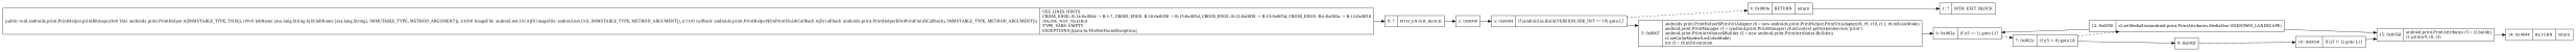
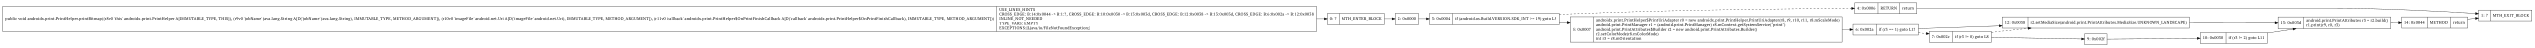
  digraph {
    fontname="PT Serif"
    rankdir=LR
    node [fontname="PT Serif" shape=record]
    edge [fontname="PT Serif"]
    n1 [label="{0\:\ ?|MTH_ENTER_BLOCK\l}"]
    n2 [label="{2\:\ 0x0000}"]
    n3 [label="{3\:\ 0x0004|if (android.os.Build.VERSION.SDK_INT \>= 19) goto L5\l}"]
    n4 [label="{4\:\ 0x0006|RETURN\l|return\l}"]
    n5 [label="{5\:\ 0x0007|androidx.print.PrintHelper$PrintUriAdapter r0 = new androidx.print.PrintHelper.PrintUriAdapter(r8, r9, r10, r11, r8.mScaleMode)\landroid.print.PrintManager r1 = (android.print.PrintManager) r8.mContext.getSystemService(\"print\")\landroid.print.PrintAttributes$Builder r2 = new android.print.PrintAttributes.Builder()\lr2.setColorMode(r8.mColorMode)\lint r3 = r8.mOrientation\l}"]
    n6 [label="{1\:\ ?|MTH_EXIT_BLOCK\l}"]
    n7 [label="{6\:\ 0x002a|if (r3 == 1) goto L13\l}"]
    n8 [label="{7\:\ 0x002c|if (r3 != 0) goto L8\l}"]
    n9 [label="{12\:\ 0x0038|r2.setMediaSize(android.print.PrintAttributes.MediaSize.UNKNOWN_LANDSCAPE)\l}"]
    n10 [label="{9\:\ 0x002f}"]
    n11 [label="{13\:\ 0x003d|android.print.PrintAttributes r3 = r2.build()\lr1.print(r9, r0, r3)\l}"]
    n12 [label="{10\:\ 0x0030|if (r3 != 2) goto L11\l}"]
-   n13 [label="{14\:\ 0x0044|RETURN\l|return\l}"]
+   n13 [label="{14\:\ 0x0044|METHOD\l|return\l}"]
    n14 [label="{public void androidx.print.PrintHelper.printBitmap((r8v0 'this' androidx.print.PrintHelper A[IMMUTABLE_TYPE, THIS]), (r9v0 'jobName' java.lang.String A[D('jobName' java.lang.String), IMMUTABLE_TYPE, METHOD_ARGUMENT]), (r10v0 'imageFile' android.net.Uri A[D('imageFile' android.net.Uri), IMMUTABLE_TYPE, METHOD_ARGUMENT]), (r11v0 'callback' androidx.print.PrintHelper$OnPrintFinishCallback A[D('callback' androidx.print.PrintHelper$OnPrintFinishCallback), IMMUTABLE_TYPE, METHOD_ARGUMENT]))  | USE_LINES_HINTS\lCROSS_EDGE: B:14:0x0044 \-\> B:1:?, CROSS_EDGE: B:10:0x0030 \-\> B:13:0x003d, CROSS_EDGE: B:12:0x0038 \-\> B:13:0x003d, CROSS_EDGE: B:6:0x002a \-\> B:12:0x0038\lINLINE_NOT_NEEDED\lTYPE_VARS: EMPTY\lEXCEPTIONS:[Ljava\/io\/FileNotFoundException;]\l}"]
    n1 -> n2
    n2 -> n3
    n3 -> n4 [style=dashed]
    n3 -> n5
    n4 -> n6
    n5 -> n7
    n7 -> n8 [style=dashed]
-   n9 -> n7
+   n7 -> n9
    n8 -> n9 [style=dashed]
    n8 -> n10
    n9 -> n11
    n10 -> n12
    n11 -> n13
    n12 -> n11
+   n13 -> n6
    n14 -> n1
  }
